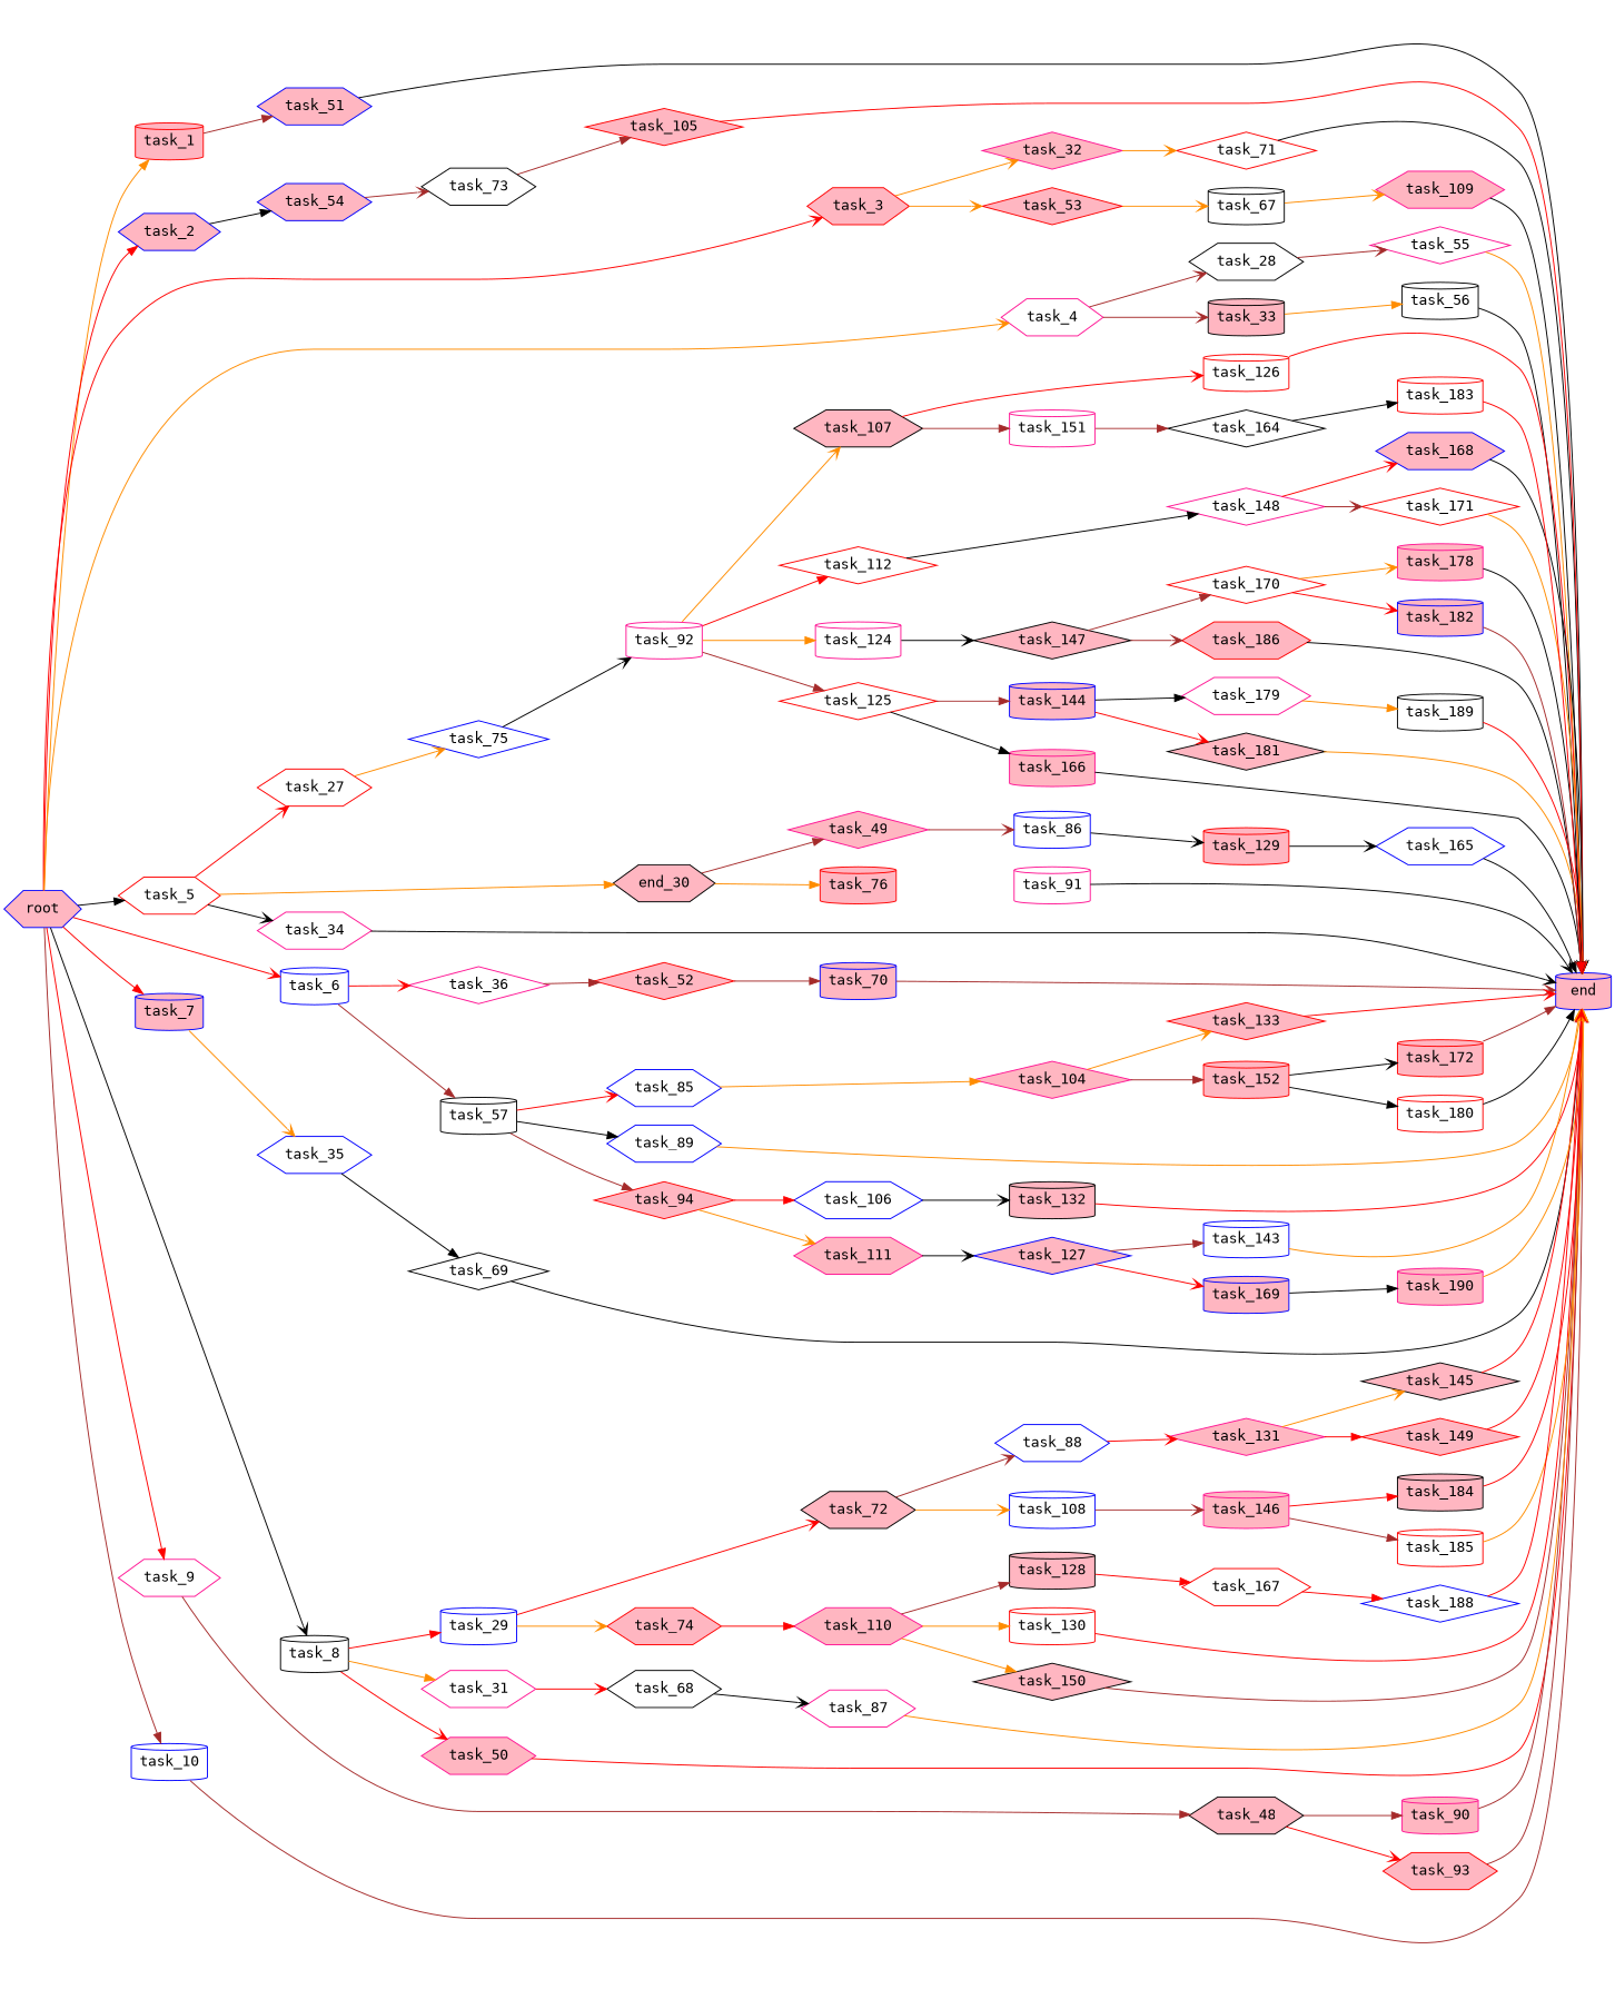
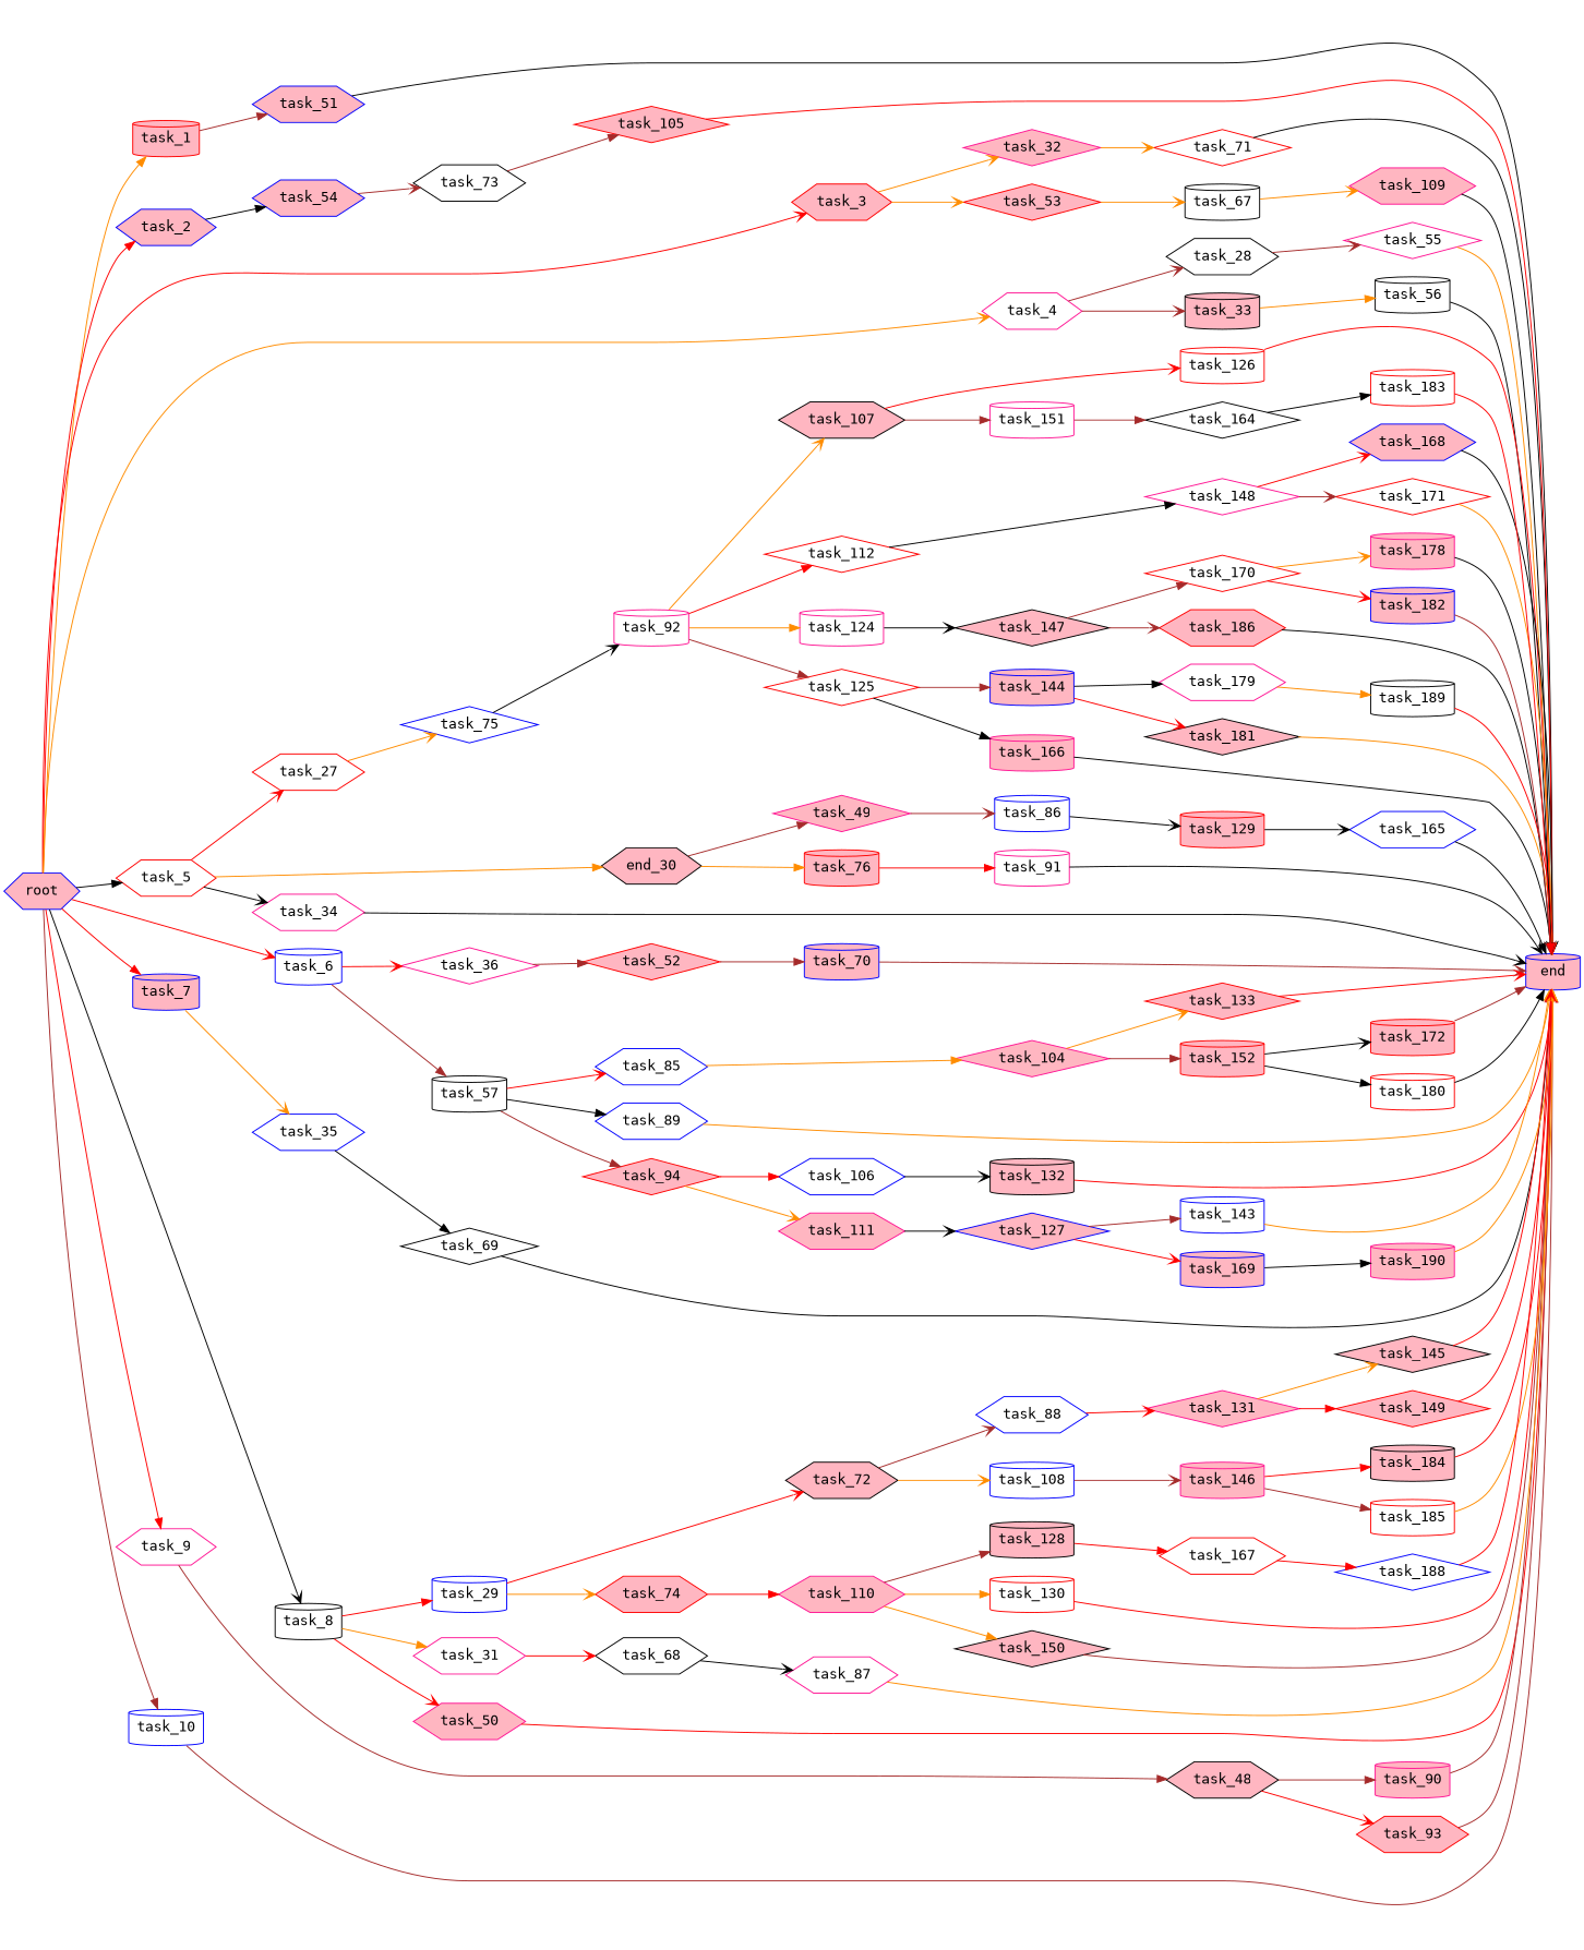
  digraph {
    fontname="DejaVu Sans Mono"
    rankdir=LR
    node [color=red fillcolor=lightpink fontname="DejaVu Sans Mono" shape=cylinder style=filled]
    edge [arrowhead=normal color=red fontname="DejaVu Sans Mono"]
    root [color=blue shape=hexagon]
    task_1
    task_2 [color=blue shape=hexagon]
    task_3 [shape=hexagon]
    task_4 [color=deeppink fillcolor=white shape=hexagon]
    task_5 [fillcolor=white shape=hexagon]
    task_6 [color=blue fillcolor=white]
    task_7 [color=blue]
    task_8 [color=black fillcolor=white]
    task_9 [color=deeppink fillcolor=white shape=hexagon]
    task_10 [color=blue fillcolor=white]
    task_51 [color=blue shape=hexagon]
    task_54 [color=blue shape=hexagon]
    task_32 [color=deeppink shape=diamond]
    task_53 [shape=diamond]
    task_28 [color=black fillcolor=white shape=hexagon]
    task_33 [color=black]
    task_27 [fillcolor=white shape=hexagon]
    n19 [color=black label=end_30 shape=hexagon]
    task_34 [color=deeppink fillcolor=white shape=hexagon]
    task_36 [color=deeppink fillcolor=white shape=diamond]
    task_57 [color=black fillcolor=white]
    task_35 [color=blue fillcolor=white shape=hexagon]
    task_29 [color=blue fillcolor=white]
    task_31 [color=deeppink fillcolor=white shape=hexagon]
    task_50 [color=deeppink shape=hexagon]
    task_48 [color=black shape=hexagon]
    end [color=blue]
    task_73 [color=black fillcolor=white shape=hexagon]
    task_71 [fillcolor=white shape=diamond]
    task_67 [color=black fillcolor=white]
    task_55 [color=deeppink fillcolor=white shape=diamond]
    task_56 [color=black fillcolor=white]
    task_75 [color=blue fillcolor=white shape=diamond]
    task_49 [color=deeppink shape=diamond]
    task_76
    task_52 [shape=diamond]
    task_85 [color=blue fillcolor=white shape=hexagon]
    task_89 [color=blue fillcolor=white shape=hexagon]
    task_94 [shape=diamond]
    task_69 [color=black fillcolor=white shape=diamond]
    task_72 [color=black shape=hexagon]
    task_74 [shape=hexagon]
    task_68 [color=black fillcolor=white shape=hexagon]
    task_90 [color=deeppink]
    task_93 [shape=hexagon]
    task_92 [color=deeppink fillcolor=white]
    task_88 [color=blue fillcolor=white shape=hexagon]
    task_108 [color=blue fillcolor=white]
    task_110 [color=deeppink shape=hexagon]
    task_86 [color=blue fillcolor=white]
    task_91 [color=deeppink fillcolor=white]
    task_87 [color=deeppink fillcolor=white shape=hexagon]
    task_70 [color=blue]
    task_129
    task_109 [color=deeppink shape=hexagon]
    task_105 [shape=diamond]
    task_104 [color=deeppink shape=diamond]
    task_106 [color=blue fillcolor=white shape=hexagon]
    task_111 [color=deeppink shape=hexagon]
    task_131 [color=deeppink shape=diamond]
    task_146 [color=deeppink]
    task_128 [color=black]
    task_130 [fillcolor=white]
    task_150 [color=black shape=diamond]
    task_107 [color=black shape=hexagon]
    task_112 [fillcolor=white shape=diamond]
    task_124 [color=deeppink fillcolor=white]
    task_125 [fillcolor=white shape=diamond]
    task_133 [shape=diamond]
    task_152
    task_165 [color=blue fillcolor=white shape=hexagon]
    task_145 [color=black shape=diamond]
    task_149 [shape=diamond]
    task_126 [fillcolor=white]
    task_151 [color=deeppink fillcolor=white]
    task_148 [color=deeppink fillcolor=white shape=diamond]
    task_147 [color=black shape=diamond]
    task_144 [color=blue]
    task_166 [color=deeppink]
    task_132 [color=black]
    task_127 [color=blue shape=diamond]
    task_172
    task_180 [fillcolor=white]
    task_164 [color=black fillcolor=white shape=diamond]
    task_184 [color=black]
    task_185 [fillcolor=white]
    task_167 [fillcolor=white shape=hexagon]
    task_143 [color=blue fillcolor=white]
    task_169 [color=blue]
    task_168 [color=blue shape=hexagon]
    task_171 [fillcolor=white shape=diamond]
    task_170 [fillcolor=white shape=diamond]
    task_186 [shape=hexagon]
    task_179 [color=deeppink fillcolor=white shape=hexagon]
    task_181 [color=black shape=diamond]
    task_190 [color=deeppink]
    task_188 [color=blue fillcolor=white shape=diamond]
    task_189 [color=black fillcolor=white]
    task_178 [color=deeppink]
    task_182 [color=blue]
    task_183 [fillcolor=white]
    root -> task_1 [color=darkorange]
    root -> task_2
    root -> task_3 [arrowhead=vee]
    root -> task_4 [arrowhead=vee color=darkorange]
    root -> task_5 [color=black]
    root -> task_6 [arrowhead=vee]
    root -> task_7
    root -> task_8 [arrowhead=vee color=black]
    root -> task_9
    root -> task_10 [color=brown]
    task_1 -> task_51 [color=brown]
    task_2 -> task_54 [color=black]
    task_3 -> task_32 [arrowhead=vee color=darkorange]
    task_3 -> task_53 [arrowhead=vee color=darkorange]
    task_4 -> task_28 [arrowhead=vee color=brown]
    task_4 -> task_33 [arrowhead=vee color=brown]
    task_5 -> task_27 [arrowhead=vee]
    task_5 -> n19 [color=darkorange]
    task_5 -> task_34 [arrowhead=vee color=black]
    task_6 -> task_36 [arrowhead=vee]
    task_6 -> task_57 [color=brown]
    task_7 -> task_35 [arrowhead=vee color=darkorange]
    task_8 -> task_29
    task_8 -> task_31 [color=darkorange]
    task_8 -> task_50 [arrowhead=vee]
    task_9 -> task_48 [color=brown]
    task_10 -> end [arrowhead=vee color=brown]
    task_51 -> end [arrowhead=vee color=black]
    task_54 -> task_73 [arrowhead=vee color=brown]
    task_32 -> task_71 [arrowhead=vee color=darkorange]
    task_53 -> task_67 [arrowhead=vee color=darkorange]
    task_28 -> task_55 [arrowhead=vee color=brown]
    task_33 -> task_56 [color=darkorange]
    task_27 -> task_75 [arrowhead=vee color=darkorange]
    n19 -> task_49 [color=brown]
    n19 -> task_76 [color=darkorange]
    task_34 -> end [arrowhead=vee color=black]
    task_36 -> task_52 [color=brown]
    task_57 -> task_85 [arrowhead=vee]
    task_57 -> task_89 [color=black]
    task_57 -> task_94 [color=brown]
    task_35 -> task_69 [color=black]
    task_29 -> task_72 [arrowhead=vee]
    task_29 -> task_74 [arrowhead=vee color=darkorange]
    task_31 -> task_68 [arrowhead=vee]
    task_50 -> end
    task_48 -> task_90 [color=brown]
    task_48 -> task_93 [arrowhead=vee]
    task_73 -> task_105 [color=brown]
    task_71 -> end [arrowhead=vee color=black]
    task_67 -> task_109 [arrowhead=vee color=darkorange]
    task_55 -> end [color=darkorange]
    task_56 -> end [color=black]
    task_75 -> task_92 [arrowhead=vee color=black]
    task_49 -> task_86 [arrowhead=vee color=brown]
+   task_76 -> task_91
    task_52 -> task_70 [color=brown]
    task_85 -> task_104 [color=darkorange]
    task_89 -> end [arrowhead=vee color=darkorange]
    task_94 -> task_106
    task_94 -> task_111 [arrowhead=vee color=darkorange]
    task_69 -> end [arrowhead=vee color=black]
    task_72 -> task_88 [arrowhead=vee color=brown]
    task_72 -> task_108 [arrowhead=vee color=darkorange]
    task_74 -> task_110
    task_68 -> task_87 [arrowhead=vee color=black]
    task_90 -> end [color=brown]
    task_93 -> end [arrowhead=vee color=brown]
    task_92 -> task_107 [arrowhead=vee color=darkorange]
    task_92 -> task_112
    task_92 -> task_124 [color=darkorange]
    task_92 -> task_125 [color=brown]
    task_88 -> task_131 [arrowhead=vee]
    task_108 -> task_146 [arrowhead=vee color=brown]
    task_110 -> task_128 [color=brown]
    task_110 -> task_130 [color=darkorange]
    task_110 -> task_150 [color=darkorange]
    task_86 -> task_129 [arrowhead=vee color=black]
    task_91 -> end [arrowhead=vee color=black]
    task_87 -> end [color=darkorange]
    task_70 -> end [arrowhead=vee color=brown]
    task_129 -> task_165 [arrowhead=vee color=black]
    task_109 -> end [color=black]
    task_105 -> end
    task_104 -> task_133 [arrowhead=vee color=darkorange]
    task_104 -> task_152 [color=brown]
    task_106 -> task_132 [arrowhead=vee color=black]
    task_111 -> task_127 [arrowhead=vee color=black]
    task_131 -> task_145 [arrowhead=vee color=darkorange]
    task_131 -> task_149
    task_146 -> task_184
    task_146 -> task_185 [color=brown]
    task_128 -> task_167
    task_130 -> end
    task_150 -> end [arrowhead=vee color=brown]
    task_107 -> task_126 [arrowhead=vee]
    task_107 -> task_151 [color=brown]
    task_112 -> task_148 [color=black]
    task_124 -> task_147 [arrowhead=vee color=black]
    task_125 -> task_144 [color=brown]
    task_125 -> task_166 [color=black]
    task_133 -> end [arrowhead=vee]
    task_152 -> task_172 [arrowhead=vee color=black]
    task_152 -> task_180 [color=black]
    task_165 -> end [color=black]
    task_145 -> end [arrowhead=vee]
    task_149 -> end
    task_126 -> end
    task_151 -> task_164 [color=brown]
    task_148 -> task_168 [arrowhead=vee]
    task_148 -> task_171 [arrowhead=vee color=brown]
    task_147 -> task_170 [color=brown]
    task_147 -> task_186 [arrowhead=vee color=brown]
    task_144 -> task_179 [color=black]
    task_144 -> task_181 [arrowhead=vee]
    task_166 -> end [arrowhead=vee color=black]
    task_132 -> end [arrowhead=vee]
    task_127 -> task_143 [color=brown]
    task_127 -> task_169 [arrowhead=vee]
    task_172 -> end [color=brown]
    task_180 -> end [color=black]
    task_164 -> task_183 [color=black]
    task_184 -> end [arrowhead=vee]
    task_185 -> end [arrowhead=vee color=darkorange]
    task_167 -> task_188
    task_143 -> end [color=darkorange]
    task_169 -> task_190 [color=black]
    task_168 -> end [arrowhead=vee color=black]
    task_171 -> end [color=darkorange]
    task_170 -> task_178 [arrowhead=vee color=darkorange]
    task_170 -> task_182 [arrowhead=vee]
    task_186 -> end [color=black]
    task_179 -> task_189 [color=darkorange]
    task_181 -> end [color=darkorange]
    task_190 -> end [color=darkorange]
    task_188 -> end [arrowhead=vee]
    task_189 -> end
    task_178 -> end [color=black]
    task_182 -> end [arrowhead=vee color=brown]
    task_183 -> end
  }
